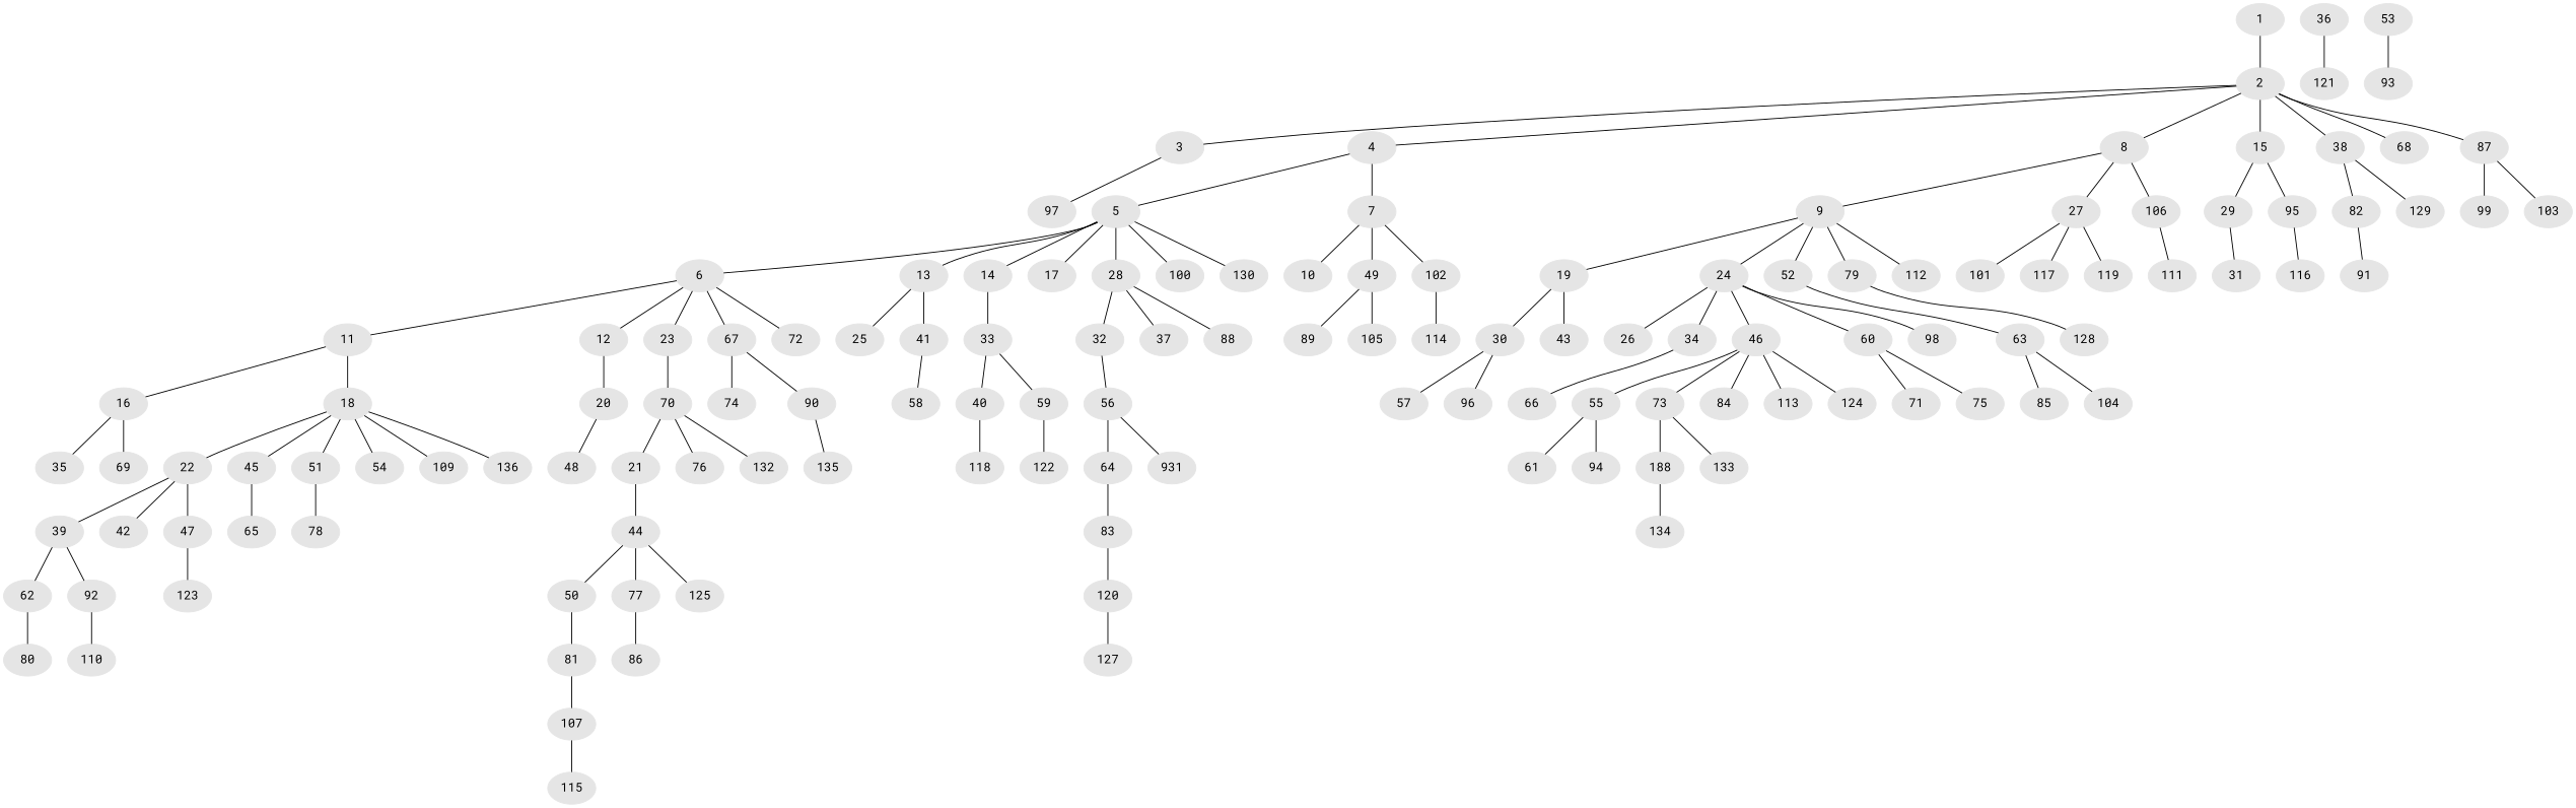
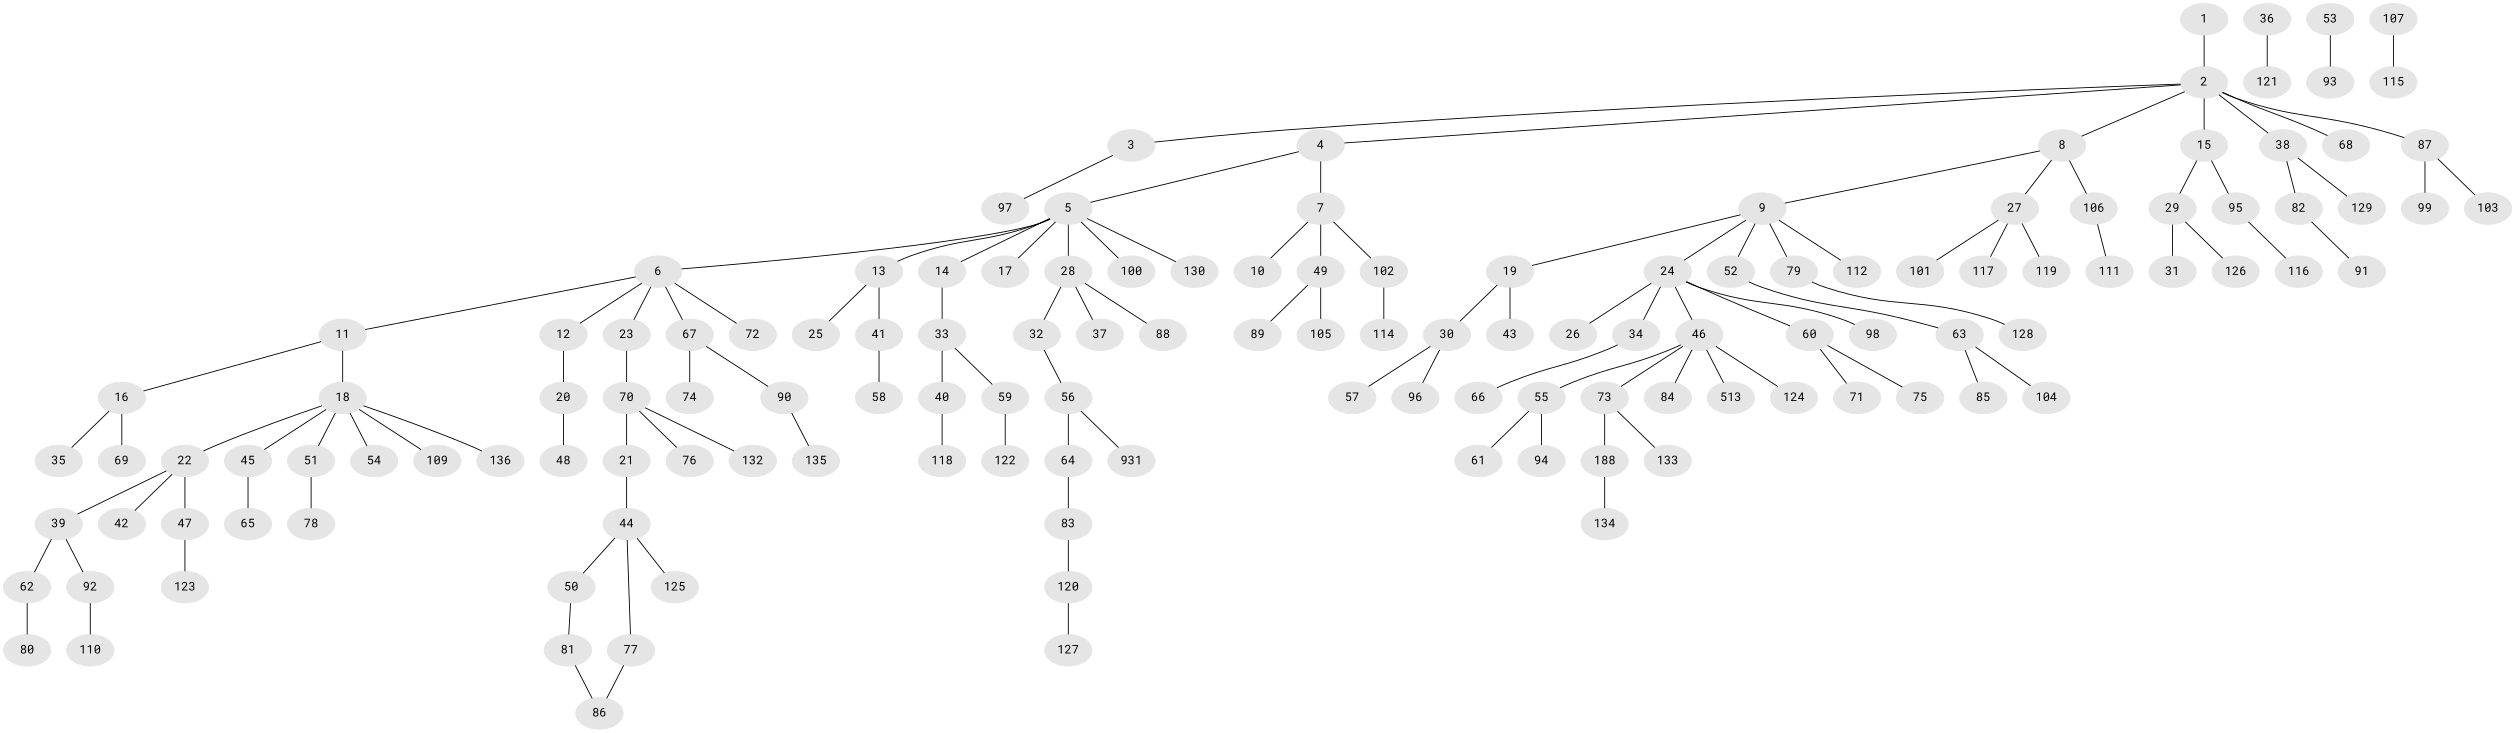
  graph {
    fontname="Roboto Mono"
    node [color=gray90 fontname="Roboto Mono" style=filled]
    edge [fontname="Roboto Mono"]
    1
    2
    3
    4
    8
    15
    38
    68
    87
    97
    5
    7
    9
    27
    106
    29
    95
    82
    129
    99
    103
    6
    13
    14
    17
    28
    100
    130
    10
    49
    102
    11
    12
    23
    67
    72
    25
    41
    33
    32
    37
    88
    16
    18
    20
    70
    74
    90
    89
    105
    114
    19
    24
    52
    79
    112
    101
    117
    119
    111
    30
    43
    26
    34
    46
    60
    98
    63
    128
    35
    69
    22
    45
    51
    54
    109
    136
    48
    21
    44
    58
    40
    59
    31
+   126
    116
    39
    42
    47
    65
    78
    57
    96
    50
    77
    125
    62
    92
    123
    76
    132
    66
    55
    73
    84
-   113
+   113 [label=513]
    124
    71
    75
    56
    64
    n112 [label=931]
    36
    121
    118
    122
    91
    80
    110
    53
    93
    81
    86
    61
    94
    n126 [label=188]
    133
    107
    85
    104
    83
    120
    135
    134
    115
    127
    1 -- 2
    2 -- 3
    2 -- 4
    2 -- 8
    2 -- 15
    2 -- 38
    2 -- 68
    2 -- 87
    3 -- 97
    4 -- 5
    4 -- 7
    8 -- 9
    8 -- 27
    8 -- 106
    15 -- 29
    15 -- 95
    38 -- 82
    38 -- 129
    87 -- 99
    87 -- 103
    5 -- 6
    5 -- 13
    5 -- 14
    5 -- 17
    5 -- 28
    5 -- 100
    5 -- 130
    7 -- 10
    7 -- 49
    7 -- 102
    9 -- 19
    9 -- 24
    9 -- 52
    9 -- 79
    9 -- 112
    27 -- 101
    27 -- 117
    27 -- 119
    106 -- 111
    29 -- 31
+   29 -- 126
    95 -- 116
    82 -- 91
    6 -- 11
    6 -- 12
    6 -- 23
    6 -- 67
    6 -- 72
    13 -- 25
    13 -- 41
    14 -- 33
    28 -- 32
    28 -- 37
    28 -- 88
    49 -- 89
    49 -- 105
    102 -- 114
    11 -- 16
    11 -- 18
    12 -- 20
    23 -- 70
    67 -- 74
    67 -- 90
    41 -- 58
    33 -- 40
    33 -- 59
    32 -- 56
    16 -- 35
    16 -- 69
    18 -- 22
    18 -- 45
    18 -- 51
    18 -- 54
    18 -- 109
    18 -- 136
    20 -- 48
    70 -- 21
    70 -- 76
    70 -- 132
    90 -- 135
    19 -- 30
    19 -- 43
    24 -- 26
    24 -- 34
    24 -- 46
    24 -- 60
    24 -- 98
    52 -- 63
    79 -- 128
    30 -- 57
    30 -- 96
    34 -- 66
    46 -- 55
    46 -- 73
    46 -- 84
    46 -- 113
    46 -- 124
    60 -- 71
    60 -- 75
    63 -- 85
    63 -- 104
    22 -- 39
    22 -- 42
    22 -- 47
    45 -- 65
    51 -- 78
    21 -- 44
    44 -- 50
    44 -- 77
    44 -- 125
    40 -- 118
    59 -- 122
    39 -- 62
    39 -- 92
    47 -- 123
    50 -- 81
    77 -- 86
    62 -- 80
    92 -- 110
    55 -- 61
    55 -- 94
    73 -- n126
    73 -- 133
    56 -- 64
    56 -- n112
    64 -- 83
    36 -- 121
    53 -- 93
-   81 -- 107
+   81 -- 86
    n126 -- 134
    107 -- 115
    83 -- 120
    120 -- 127
  }
